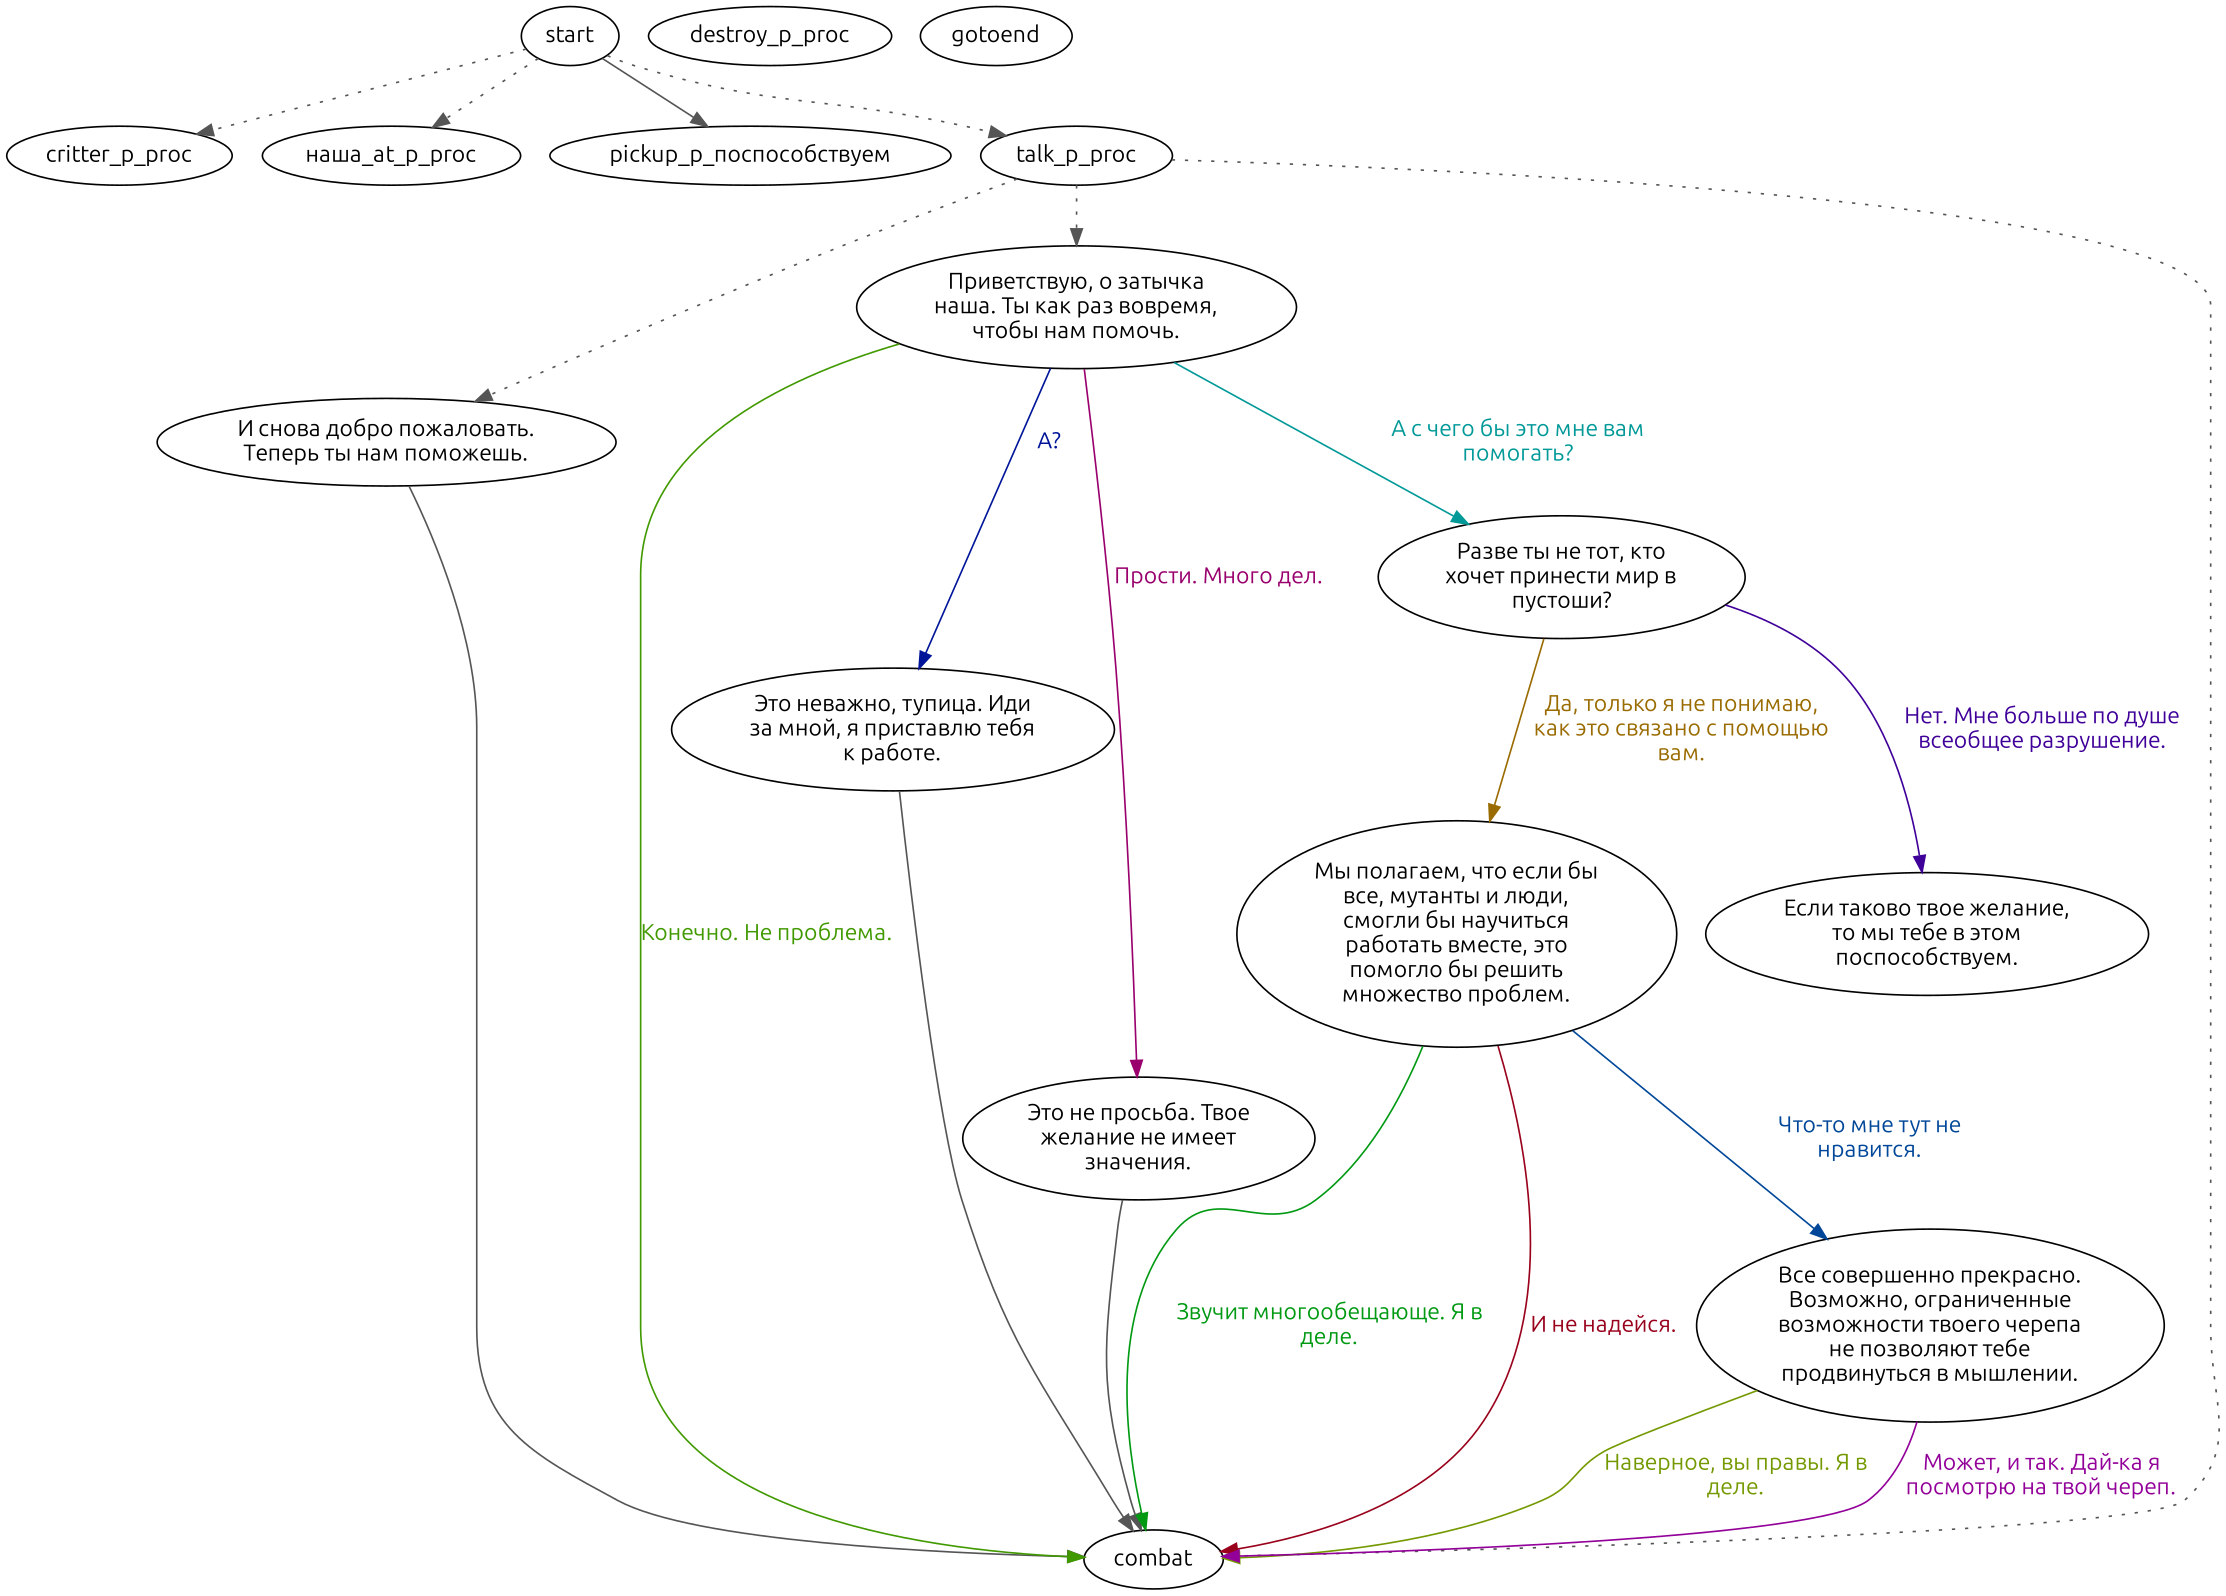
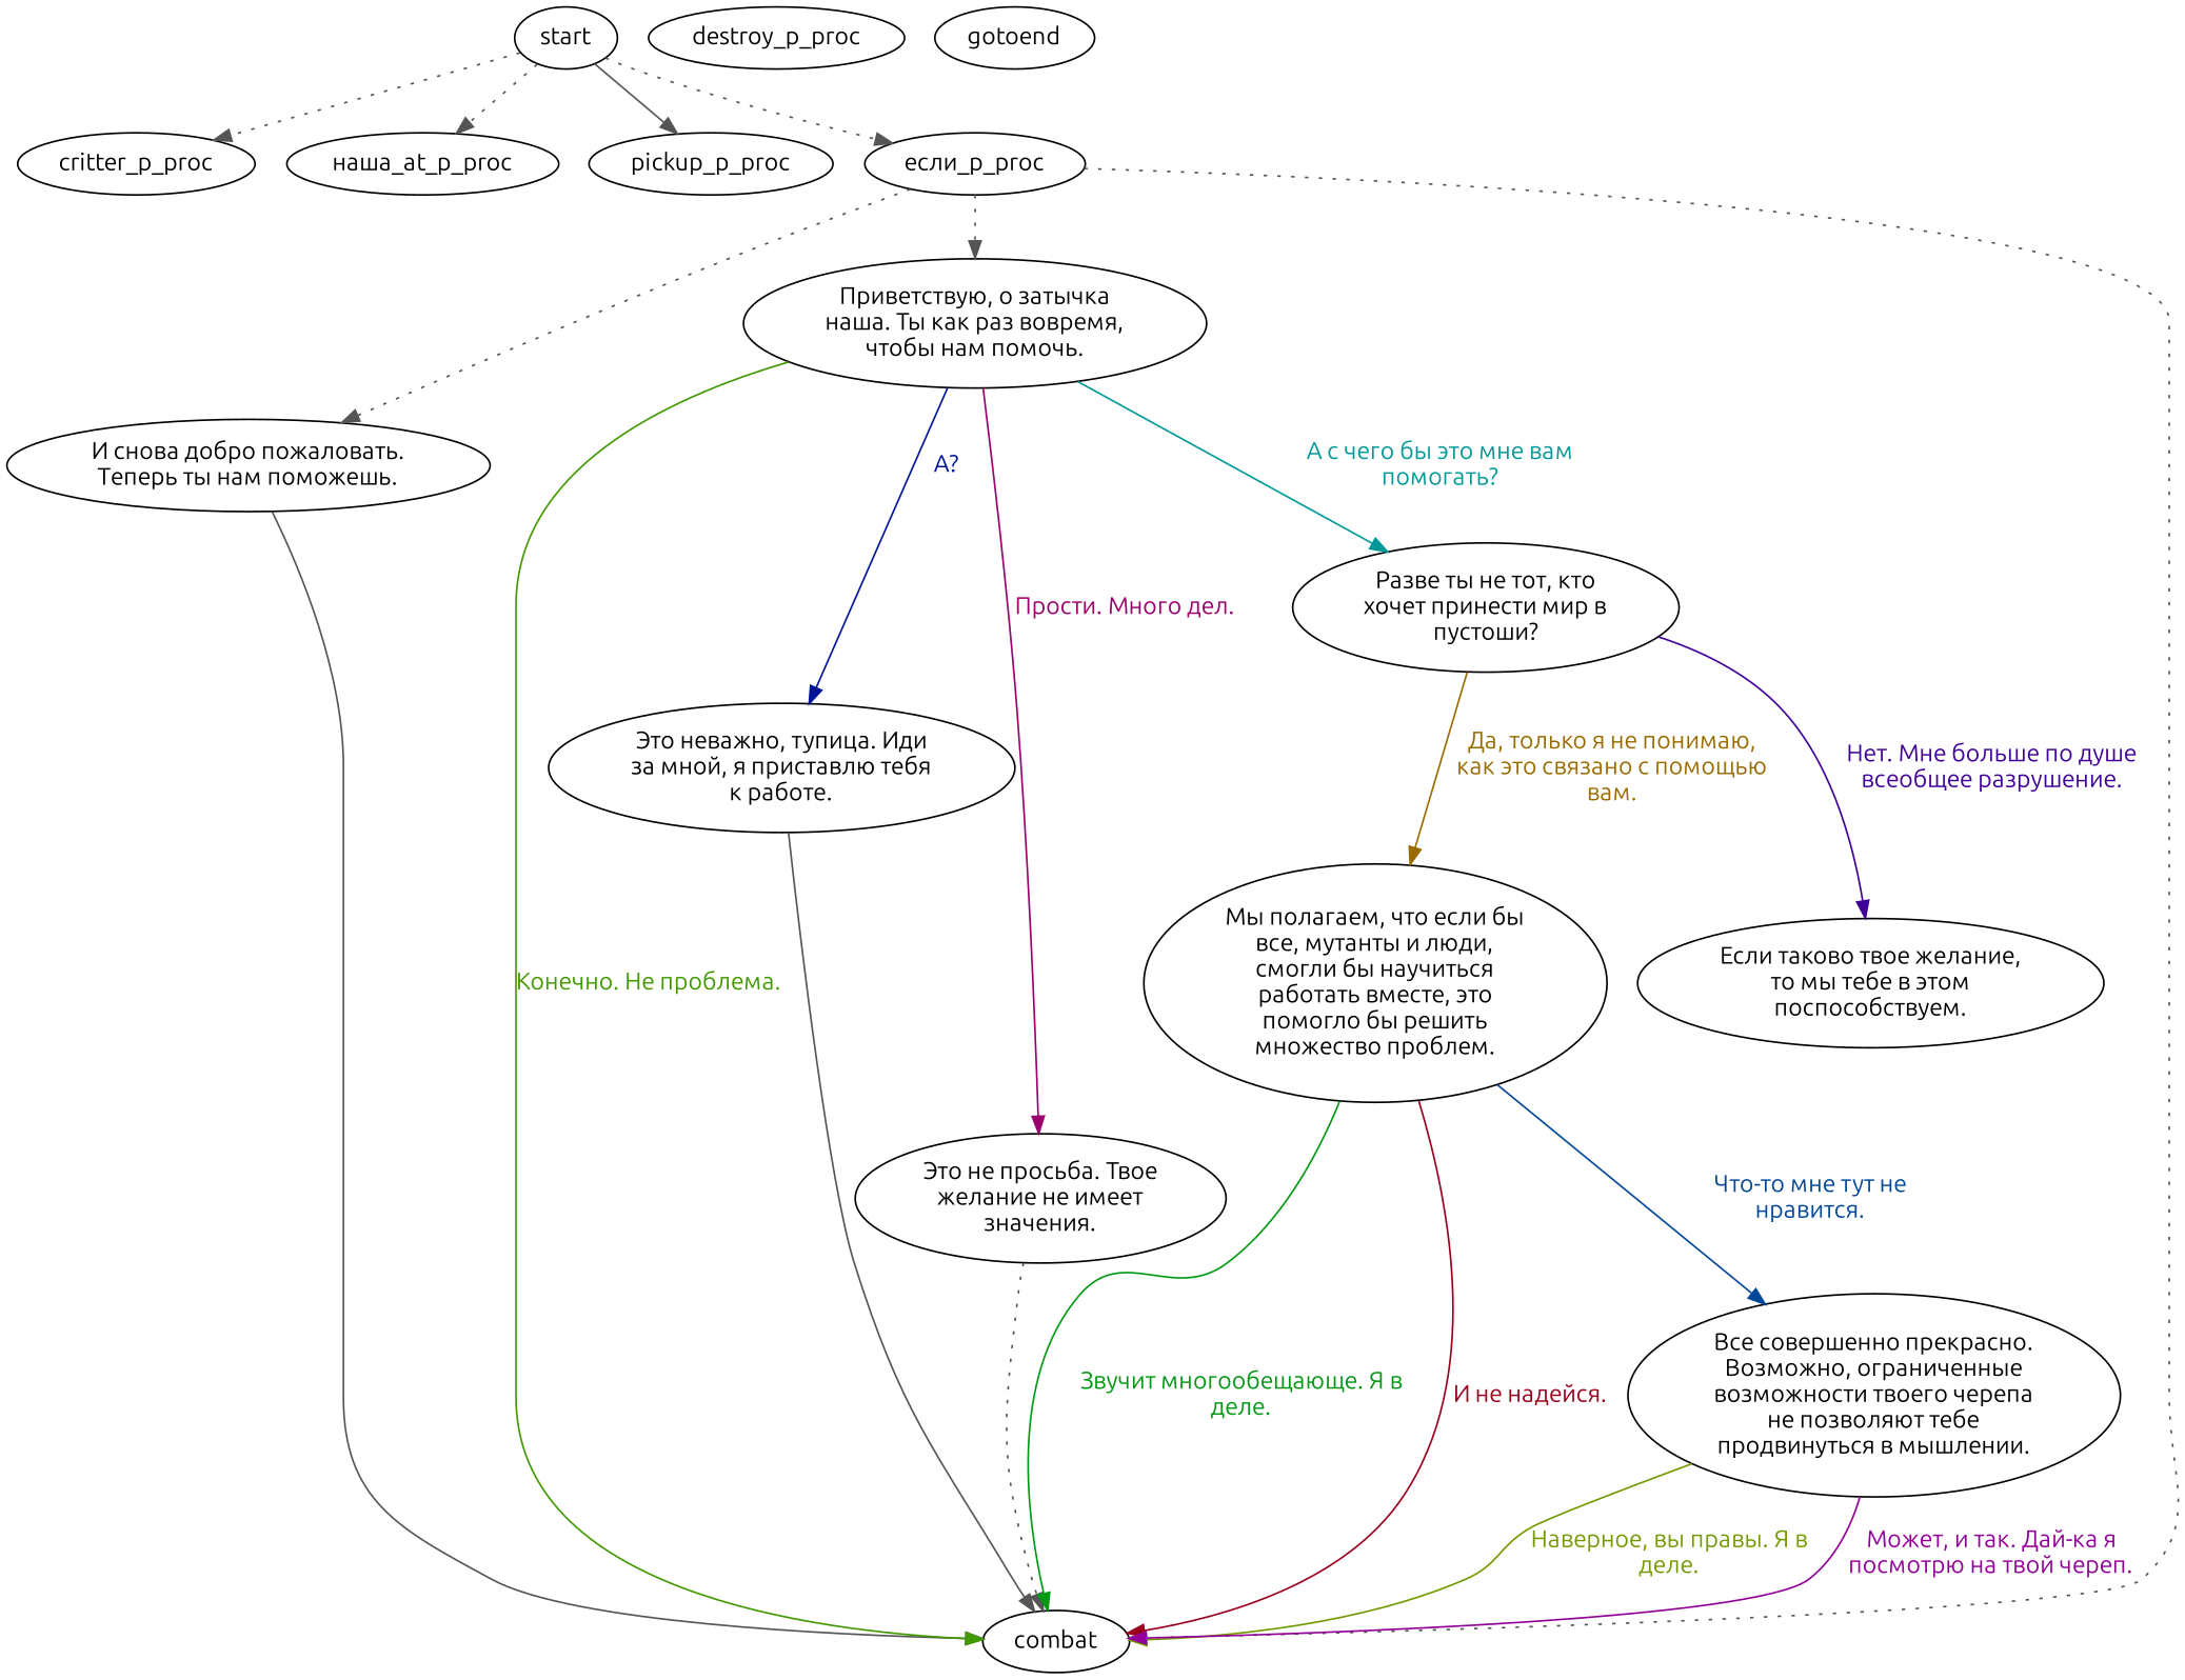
  digraph {
    fontname=Ubuntu
    node [color="#000000" fillcolor="#FFFFFF" fontname=Ubuntu style=filled]
    edge [color="#555555" fontname=Ubuntu]
    start
    critter_p_proc
    n3 [label="наша_at_p_proc"]
-   pickup_p_proc [label="pickup_p_поспособствуем"]
-   talk_p_proc
+   pickup_p_proc
+   talk_p_proc [label="если_p_proc"]
    n6 [label="И снова добро пожаловать.\nТеперь ты нам поможешь."]
    n7 [label="Приветствую, о затычка\nнаша. Ты как раз вовремя,\nчтобы нам помочь."]
    combat
    n9 [label="Это неважно, тупица. Иди\nза мной, я приставлю тебя\nк работе."]
    n10 [label="Это не просьба. Твое\nжелание не имеет\nзначения."]
    n11 [label="Разве ты не тот, кто\nхочет принести мир в\nпустоши?"]
    destroy_p_proc
    n13 [label="Мы полагаем, что если бы\nвсе, мутанты и люди,\nсмогли бы научиться\nработать вместе, это\nпомогло бы решить\nмножество проблем."]
    n14 [label="Если таково твое желание,\nто мы тебе в этом\nпоспособствуем."]
    n15 [label="Все совершенно прекрасно.\nВозможно, ограниченные\nвозможности твоего черепа\nне позволяют тебе\nпродвинуться в мышлении."]
    gotoend
    start -> critter_p_proc [style=dotted]
    start -> n3 [style=dotted]
    start -> pickup_p_proc [style=solid]
    start -> talk_p_proc [style=dotted]
    talk_p_proc -> n6 [style=dotted]
    talk_p_proc -> n7 [style=dotted]
    talk_p_proc -> combat [style=dotted]
    n6 -> combat [style=solid]
    n7 -> combat [color="#419900" fontcolor="#419900" label="Конечно. Не проблема."]
    n7 -> n9 [color="#001499" fontcolor="#001499" label="А?"]
    n7 -> n10 [color="#99006D" fontcolor="#99006D" label="Прости. Много дел."]
    n7 -> n11 [color="#009998" fontcolor="#009998" label="А с чего бы это мне вам\nпомогать?"]
    n9 -> combat [style=solid]
-   n10 -> combat [style=solid]
+   n10 -> combat [style=dotted]
    n11 -> n13 [color="#996B00" fontcolor="#996B00" label="Да, только я не понимаю,\nкак это связано с помощью\nвам."]
    n11 -> n14 [color="#3F0099" fontcolor="#3F0099" label="Нет. Мне больше по душе\nвсеобщее разрушение."]
    n13 -> combat [color="#009912" fontcolor="#009912" label="Звучит многообещающе. Я в\nделе."]
    n13 -> combat [color="#99001B" fontcolor="#99001B" label="И не надейся."]
    n13 -> n15 [color="#004799" fontcolor="#004799" label="Что-то мне тут не\nнравится."]
    n15 -> combat [color="#749900" fontcolor="#749900" label="Наверное, вы правы. Я в\nделе."]
    n15 -> combat [color="#920099" fontcolor="#920099" label="Может, и так. Дай-ка я\nпосмотрю на твой череп."]
  }
